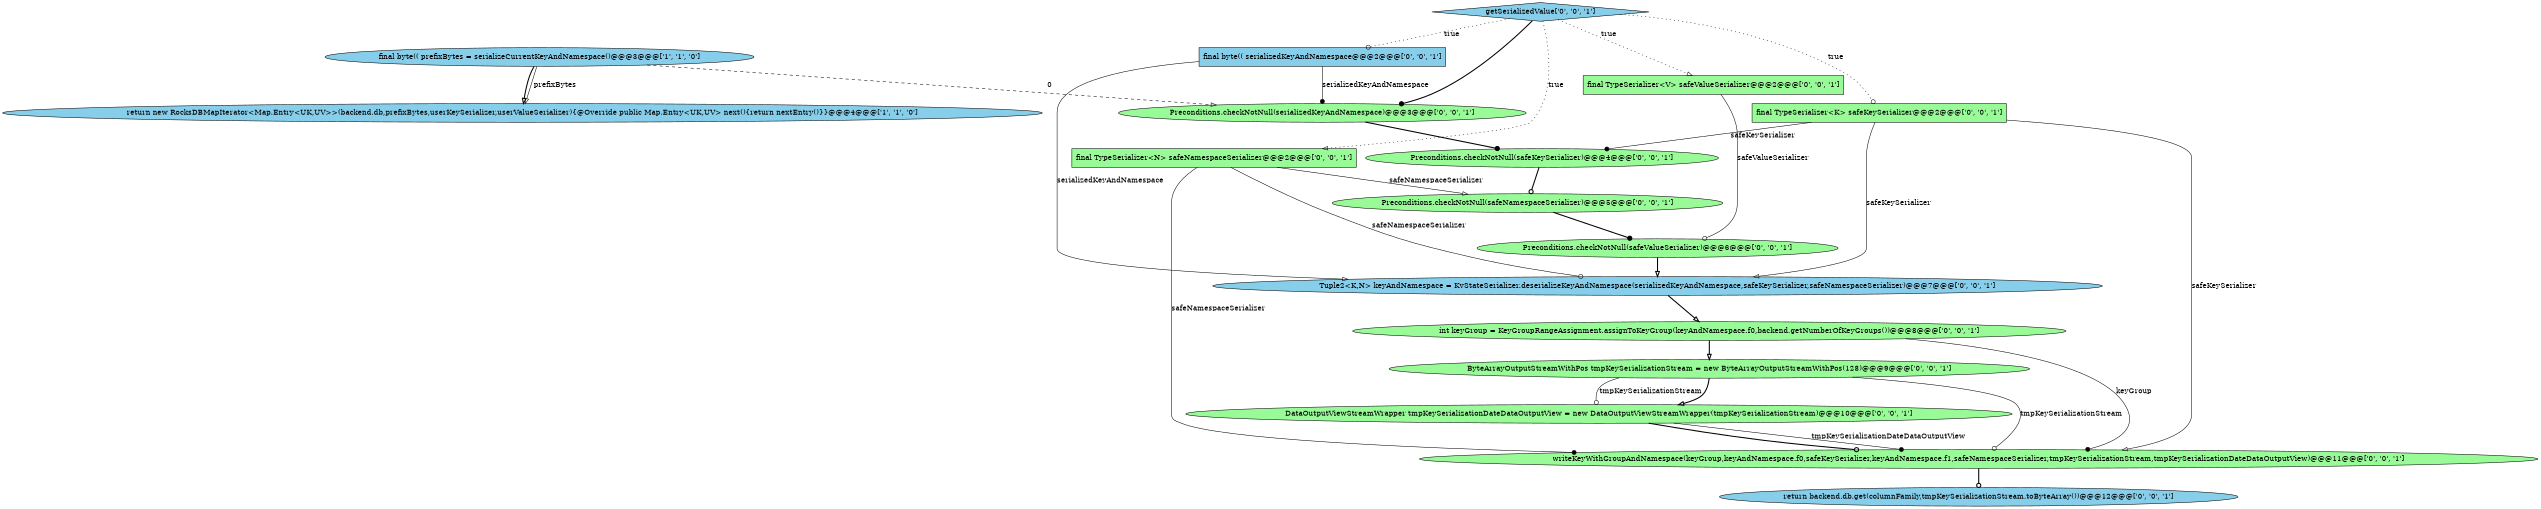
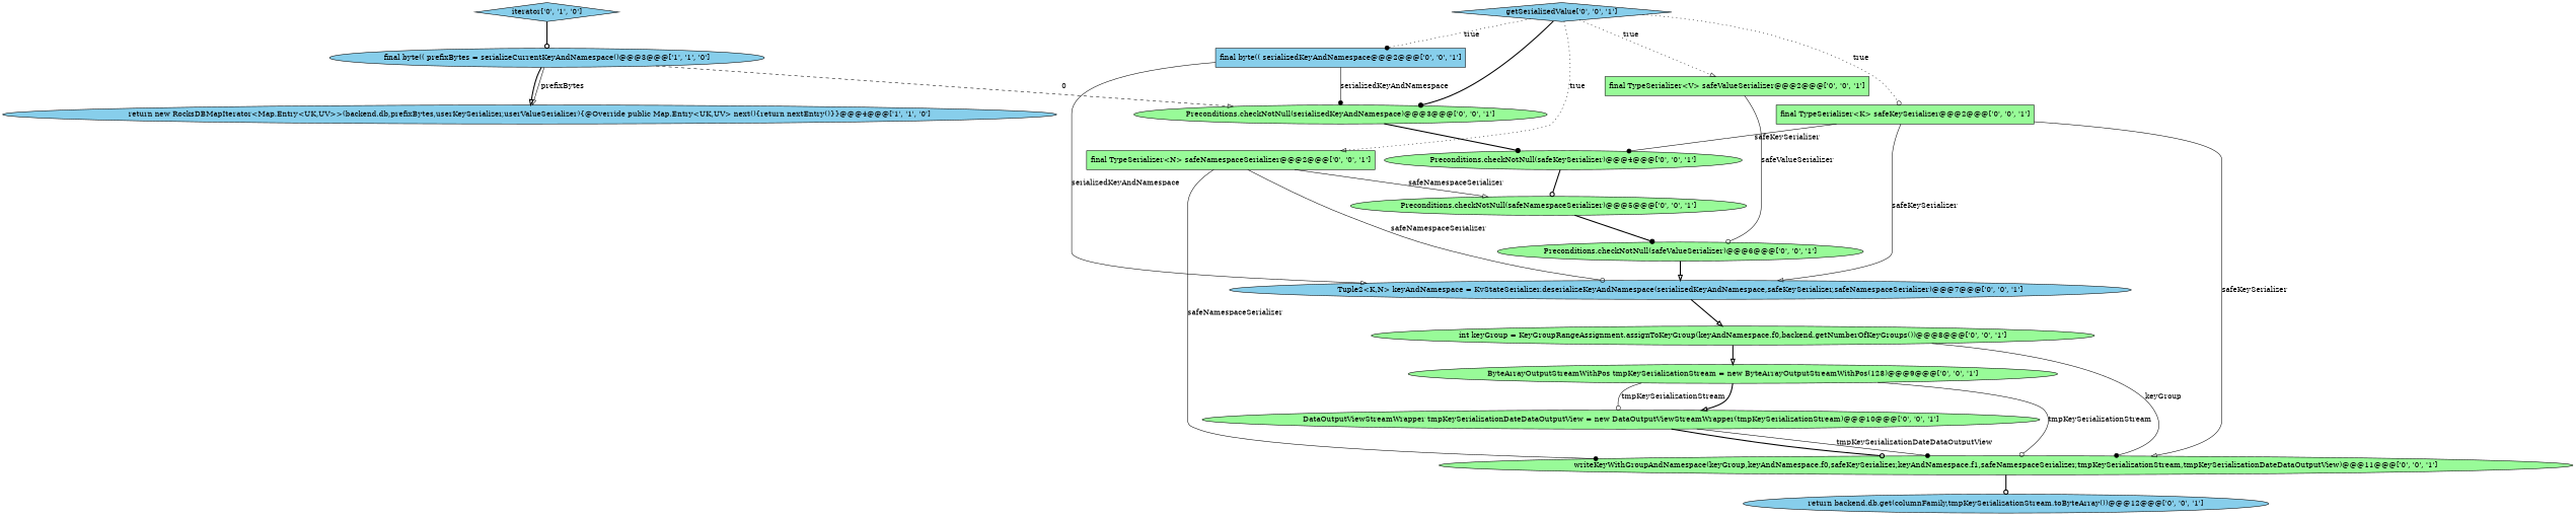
  digraph {
    node [fillcolor=palegreen shape=ellipse style=filled]
    edge [arrowhead=onormal style=solid]
    n1 [fillcolor=skyblue label="final byte(( prefixBytes = serializeCurrentKeyAndNamespace()@@@3@@@['1', '1', '0']"]
    n2 [label="Preconditions.checkNotNull(serializedKeyAndNamespace)@@@3@@@['0', '0', '1']"]
    n3 [fillcolor=skyblue label="return new RocksDBMapIterator<Map.Entry<UK,UV>>(backend.db,prefixBytes,userKeySerializer,userValueSerializer){@Override public Map.Entry<UK,UV> next(){return nextEntry()}}@@@4@@@['1', '1', '0']"]
    n4 [label="Preconditions.checkNotNull(safeKeySerializer)@@@4@@@['0', '0', '1']"]
    n5 [label="Preconditions.checkNotNull(safeNamespaceSerializer)@@@5@@@['0', '0', '1']"]
    n6 [fillcolor=skyblue label="return backend.db.get(columnFamily,tmpKeySerializationStream.toByteArray())@@@12@@@['0', '0', '1']"]
    n7 [label="ByteArrayOutputStreamWithPos tmpKeySerializationStream = new ByteArrayOutputStreamWithPos(128)@@@9@@@['0', '0', '1']"]
    n8 [label="writeKeyWithGroupAndNamespace(keyGroup,keyAndNamespace.f0,safeKeySerializer,keyAndNamespace.f1,safeNamespaceSerializer,tmpKeySerializationStream,tmpKeySerializationDateDataOutputView)@@@11@@@['0', '0', '1']"]
    n9 [label="DataOutputViewStreamWrapper tmpKeySerializationDateDataOutputView = new DataOutputViewStreamWrapper(tmpKeySerializationStream)@@@10@@@['0', '0', '1']"]
    n10 [label="Preconditions.checkNotNull(safeValueSerializer)@@@6@@@['0', '0', '1']"]
    n11 [fillcolor=skyblue label="getSerializedValue['0', '0', '1']" shape=diamond]
    n12 [label="final TypeSerializer<K> safeKeySerializer@@@2@@@['0', '0', '1']" shape=box]
    n13 [label="final TypeSerializer<N> safeNamespaceSerializer@@@2@@@['0', '0', '1']" shape=box]
    n14 [fillcolor=skyblue label="final byte(( serializedKeyAndNamespace@@@2@@@['0', '0', '1']" shape=box]
    n15 [label="final TypeSerializer<V> safeValueSerializer@@@2@@@['0', '0', '1']" shape=box]
    n16 [fillcolor=skyblue label="Tuple2<K,N> keyAndNamespace = KvStateSerializer.deserializeKeyAndNamespace(serializedKeyAndNamespace,safeKeySerializer,safeNamespaceSerializer)@@@7@@@['0', '0', '1']"]
    n17 [label="int keyGroup = KeyGroupRangeAssignment.assignToKeyGroup(keyAndNamespace.f0,backend.getNumberOfKeyGroups())@@@8@@@['0', '0', '1']"]
+   n18 [fillcolor=skyblue label="iterator['0', '1', '0']" shape=diamond]
    n1 -> n2 [label=0 style=dashed]
    n1 -> n3 [label=prefixBytes]
    n1 -> n3 [style=bold]
    n2 -> n4 [arrowhead=dot style=bold]
    n4 -> n5 [arrowhead=odot style=bold]
    n5 -> n10 [arrowhead=dot style=bold]
    n7 -> n8 [arrowhead=odot label=tmpKeySerializationStream]
    n7 -> n9 [arrowhead=odot label=tmpKeySerializationStream]
    n7 -> n9 [style=bold]
    n8 -> n6 [arrowhead=odot style=bold]
    n9 -> n8 [arrowhead=dot label=tmpKeySerializationDateDataOutputView]
    n9 -> n8 [arrowhead=odot style=bold]
    n10 -> n16 [style=bold]
    n11 -> n2 [arrowhead=dot style=bold]
    n11 -> n12 [arrowhead=odot label=true style=dotted]
    n11 -> n13 [label=true style=dotted]
-   n11 -> n14 [arrowhead=odot label=true style=dotted]
+   n11 -> n14 [arrowhead=dot label=true style=dotted]
    n11 -> n15 [label=true style=dotted]
    n12 -> n4 [arrowhead=dot label=safeKeySerializer]
    n12 -> n8 [label=safeKeySerializer]
    n12 -> n16 [label=safeKeySerializer]
    n13 -> n5 [label=safeNamespaceSerializer]
    n13 -> n8 [arrowhead=dot label=safeNamespaceSerializer]
    n13 -> n16 [arrowhead=odot label=safeNamespaceSerializer]
    n14 -> n2 [arrowhead=dot label=serializedKeyAndNamespace]
    n14 -> n16 [label=serializedKeyAndNamespace]
    n15 -> n10 [arrowhead=odot label=safeValueSerializer]
    n16 -> n17 [style=bold]
    n17 -> n7 [style=bold]
    n17 -> n8 [arrowhead=dot label=keyGroup]
+   n18 -> n1 [arrowhead=odot style=bold]
  }
